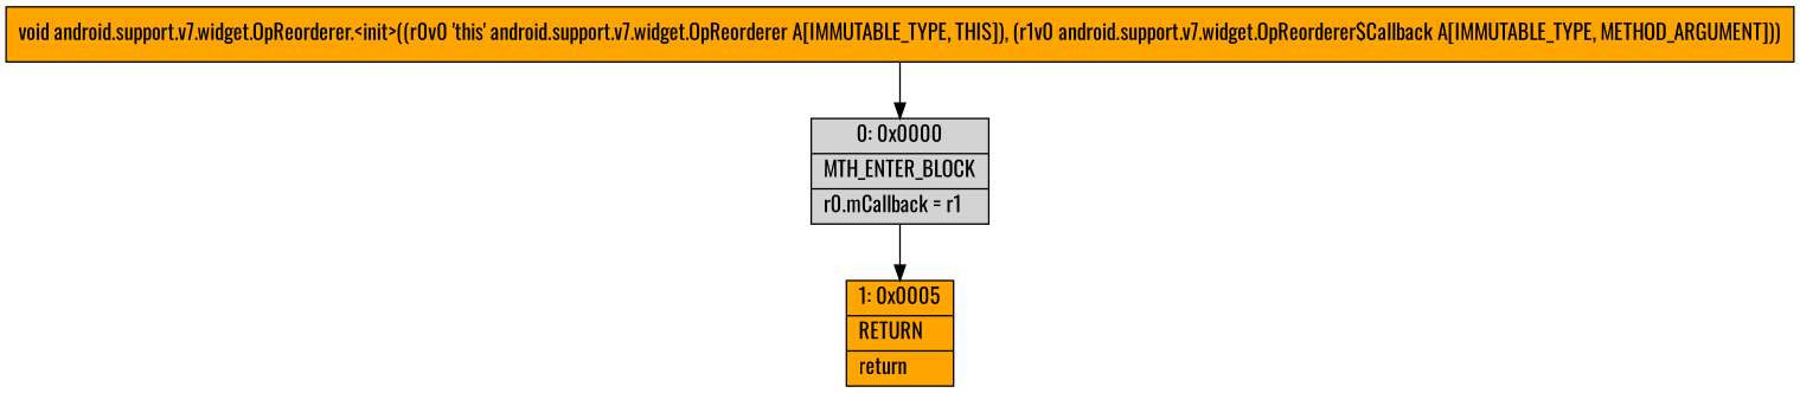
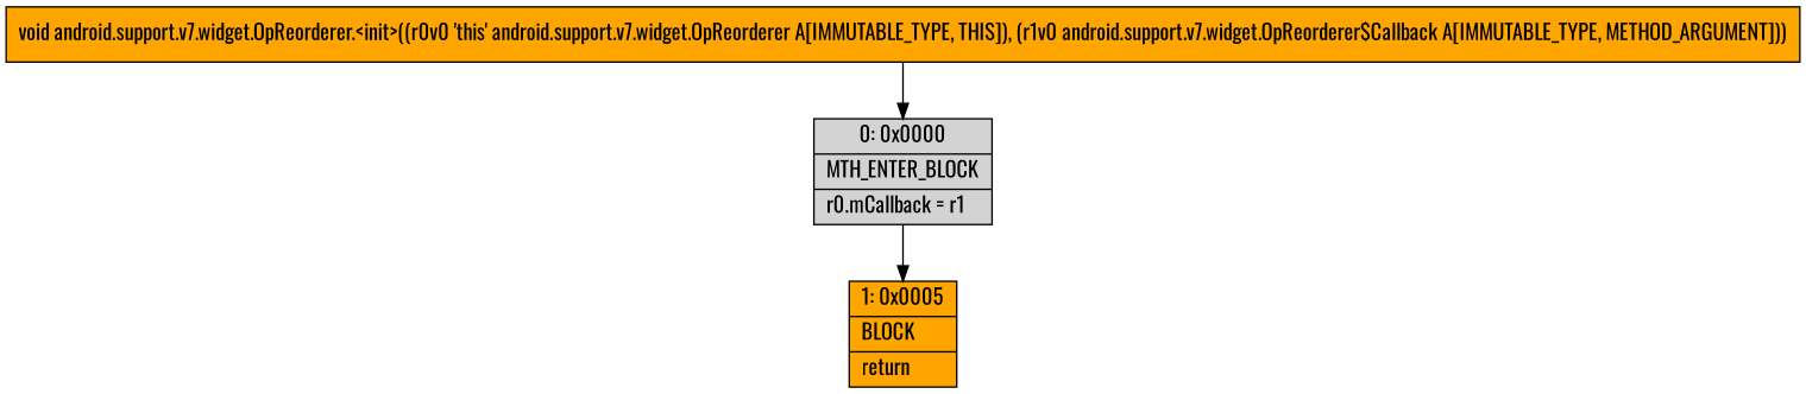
  digraph {
    fontname=Oswald
    node [shape=record style=filled fillcolor=orange fontname=Oswald]
    edge [fontname=Oswald]
    n1 [label="{0\:\ 0x0000|MTH_ENTER_BLOCK\l|r0.mCallback = r1\l}" fillcolor=lightgrey]
-   n2 [label="{1\:\ 0x0005|RETURN\l|return\l}"]
+   n2 [label="{1\:\ 0x0005|BLOCK\l|return\l}"]
    n3 [label="{void android.support.v7.widget.OpReorderer.\<init\>((r0v0 'this' android.support.v7.widget.OpReorderer A[IMMUTABLE_TYPE, THIS]), (r1v0 android.support.v7.widget.OpReorderer$Callback A[IMMUTABLE_TYPE, METHOD_ARGUMENT])) }"]
    n1 -> n2
    n3 -> n1
  }
